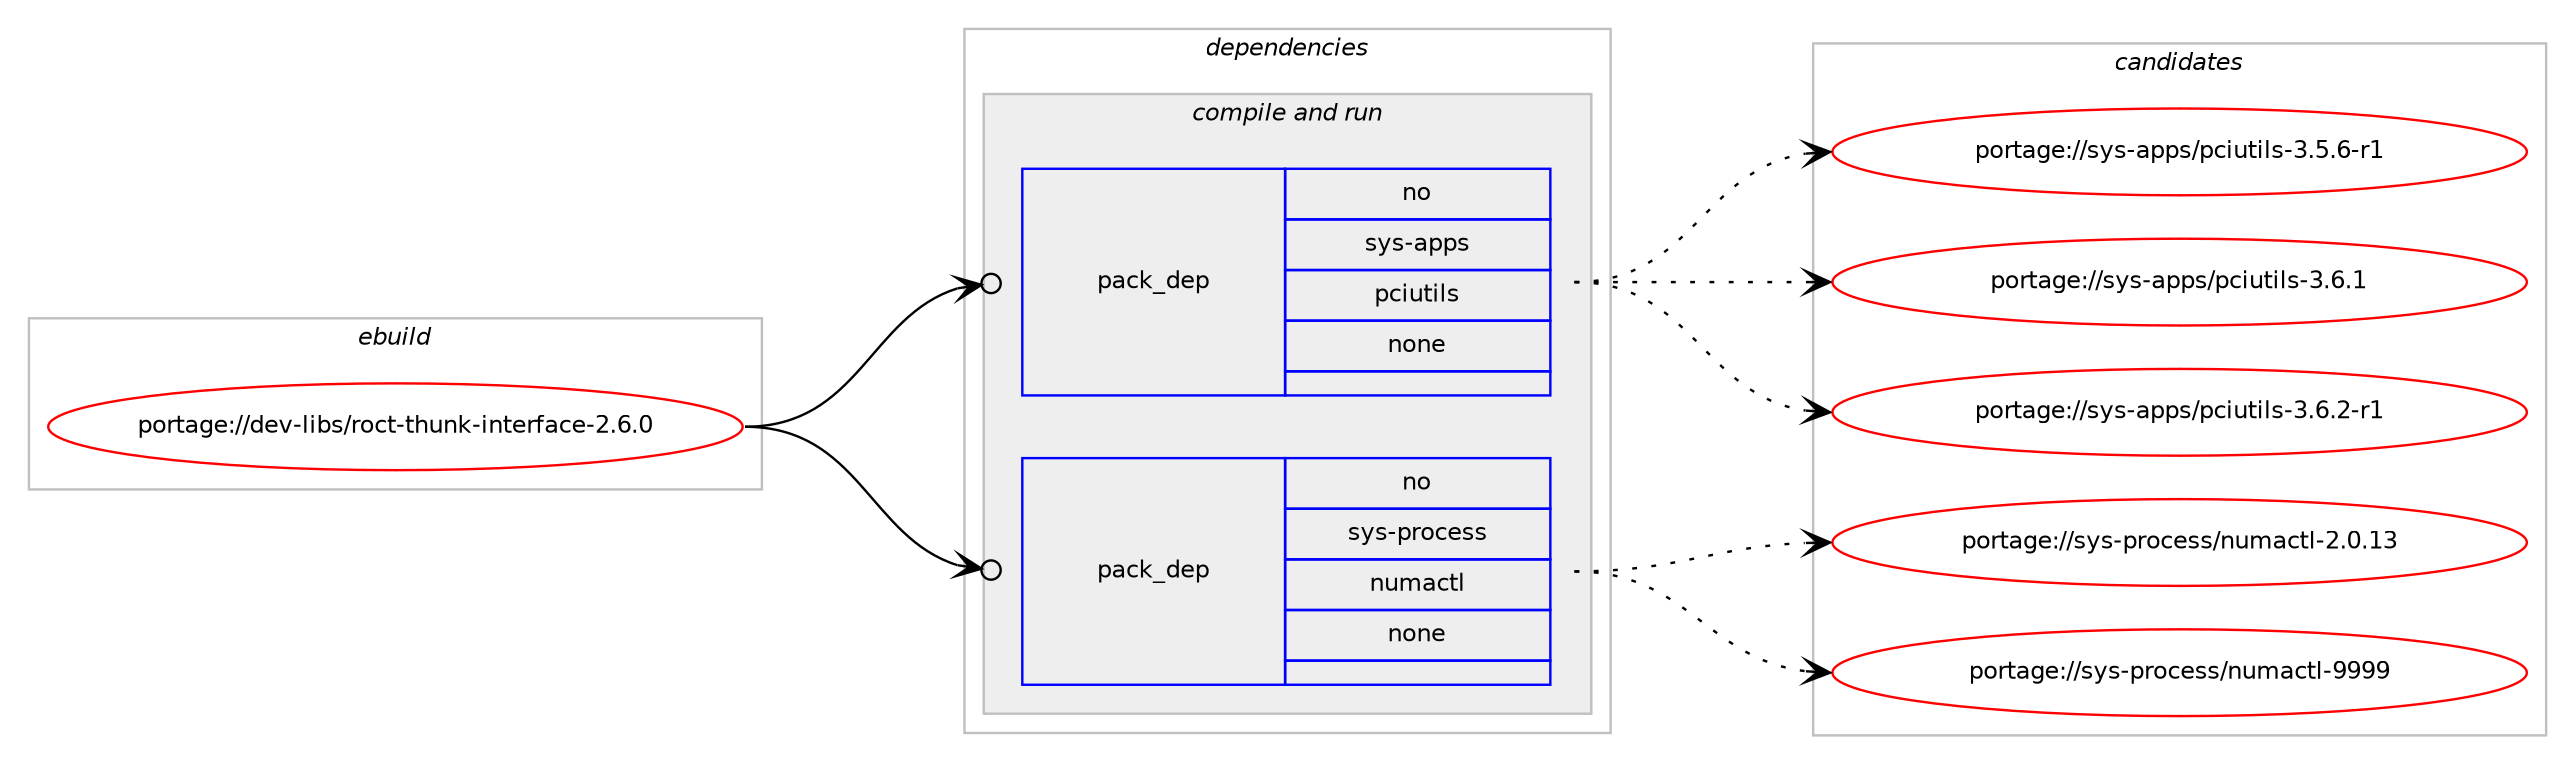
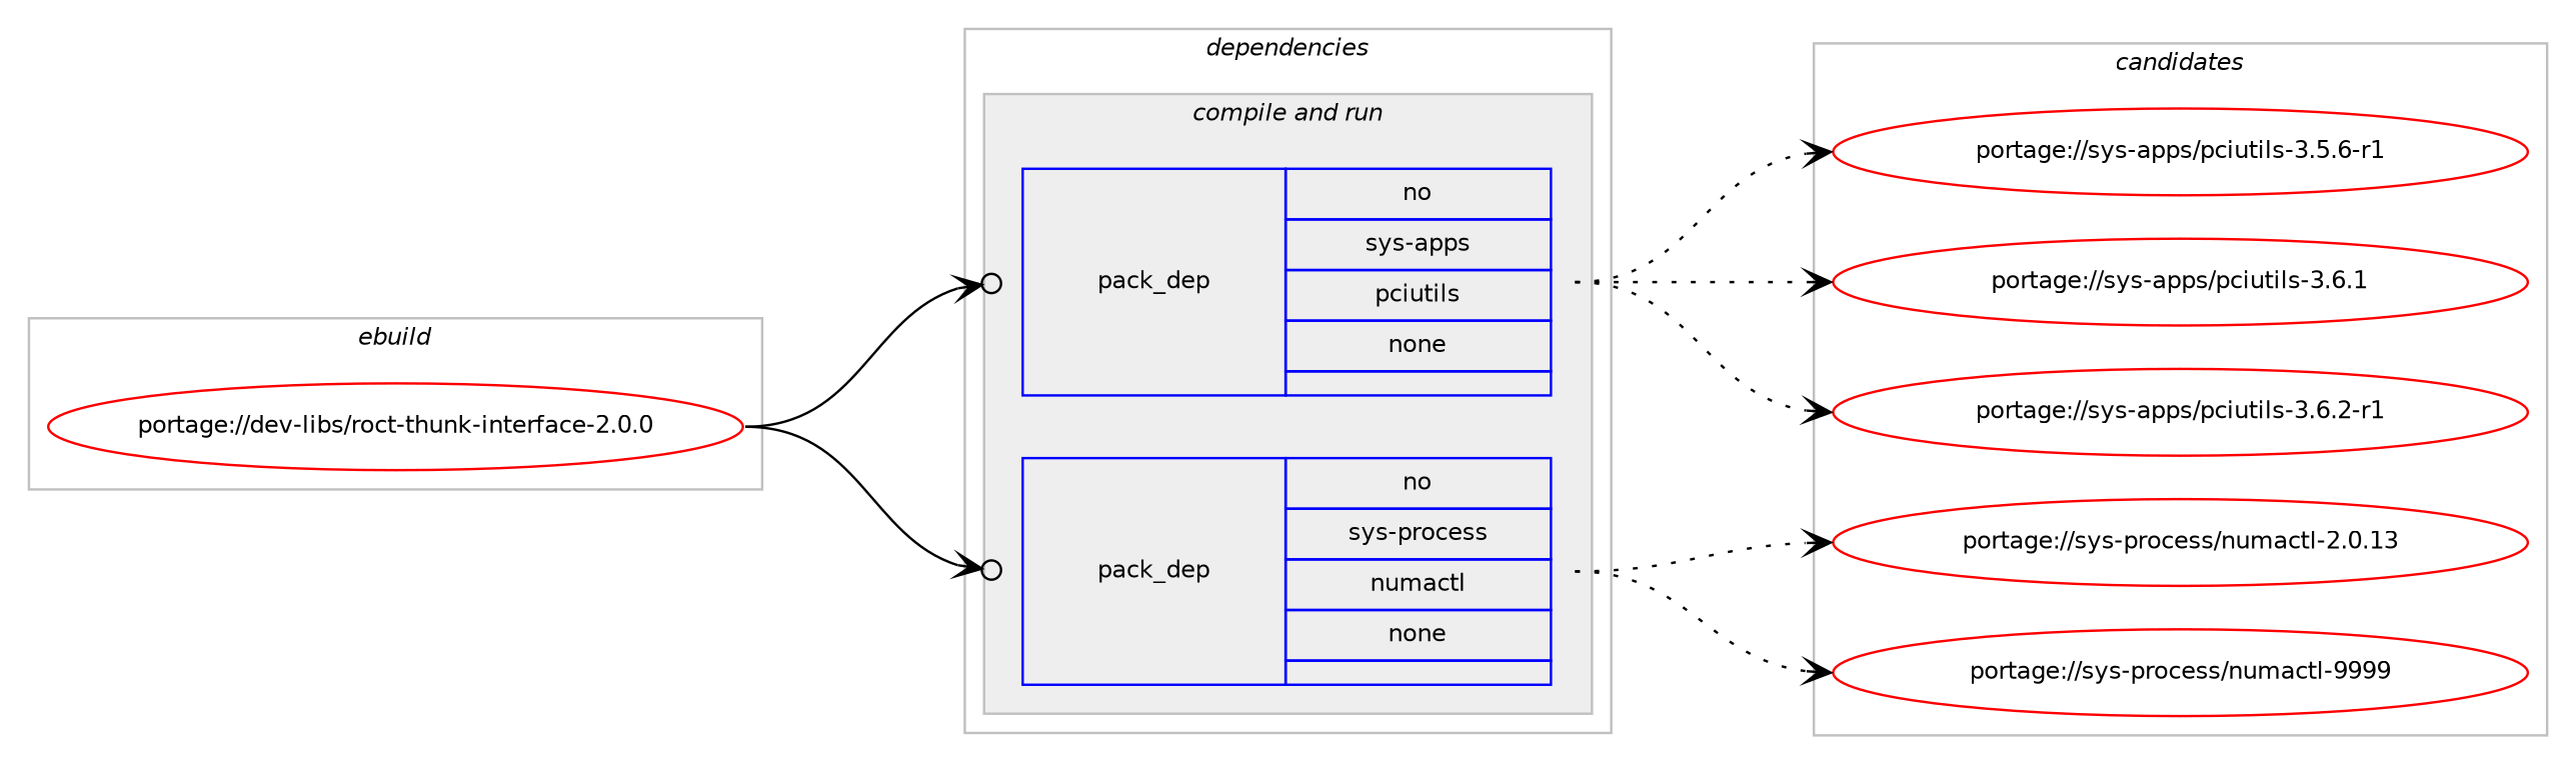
  digraph {
    compound=true
    concentrate=true
    fontname=Helvetica
    fontsize=10
    newrank=true
    rankdir=LR
    ranksep=1.5
    node [color=red fontname=Helvetica fontsize=10]
    edge [arrowhead=vee headport=w style=dotted tailport=e weight=100]
-   n1 [label="portage://dev-libs/roct-thunk-interface-2.6.0" width=4]
+   n1 [label="portage://dev-libs/roct-thunk-interface-2.0.0" width=4]
    n2 [color=blue label=<<TABLE BORDER="0" CELLBORDER="1" CELLSPACING="0" CELLPADDING="4" WIDTH="220"><TR><TD ROWSPAN="6" CELLPADDING="30">pack_dep</TD></TR><TR><TD WIDTH="110">no</TD></TR><TR><TD>sys-apps</TD></TR><TR><TD>pciutils</TD></TR><TR><TD>none</TD></TR><TR><TD></TD></TR></TABLE>> shape=none]
    n3 [color=blue label=<<TABLE BORDER="0" CELLBORDER="1" CELLSPACING="0" CELLPADDING="4" WIDTH="220"><TR><TD ROWSPAN="6" CELLPADDING="30">pack_dep</TD></TR><TR><TD WIDTH="110">no</TD></TR><TR><TD>sys-process</TD></TR><TR><TD>numactl</TD></TR><TR><TD>none</TD></TR><TR><TD></TD></TR></TABLE>> shape=none]
    n4 [label="portage://sys-apps/pciutils-3.5.6-r1" width=4]
    n5 [label="portage://sys-apps/pciutils-3.6.1" width=4]
    n6 [label="portage://sys-apps/pciutils-3.6.2-r1" width=4]
    n7 [label="portage://sys-process/numactl-2.0.13" width=4]
    n8 [label="portage://sys-process/numactl-9999" width=4]
    subgraph cluster_1 {
      color=gray
      label=<<i>ebuild</i>>
      rank=same
      n1
    }
    subgraph cluster_2 {
      color=gray
      label=<<i>dependencies</i>>
      subgraph cluster_3 {
        color=gray
        fillcolor="#eeeeee"
        label=<<i>compile</i>>
        style=filled
      }
      subgraph cluster_4 {
        color=gray
        fillcolor="#eeeeee"
        label=<<i>compile and run</i>>
        style=filled
        subgraph sub_5 {
          color=gray
          fillcolor="#eeeeee"
          label=<<i>compile and run</i>>
          style=filled
          n2
        }
        subgraph sub_6 {
          color=gray
          fillcolor="#eeeeee"
          label=<<i>compile and run</i>>
          style=filled
          n3
        }
      }
      subgraph cluster_7 {
        color=gray
        fillcolor="#eeeeee"
        label=<<i>run</i>>
        style=filled
      }
    }
    subgraph cluster_8 {
      color=gray
      label=<<i>candidates</i>>
      rank=same
      subgraph sub_9 {
        color=black
        label=<<i>candidates</i>>
        nodesep=1
        rank=same
        n4
        n5
        n6
      }
      subgraph sub_10 {
        color=black
        label=<<i>candidates</i>>
        nodesep=1
        rank=same
        n7
        n8
      }
    }
    n1 -> n2 [arrowhead=odotvee style=solid weight=20]
    n1 -> n3 [arrowhead=odotvee style=solid weight=20]
    n2 -> n4
    n2 -> n5
    n2 -> n6
    n3 -> n7
    n3 -> n8
  }
